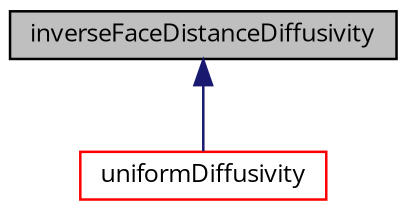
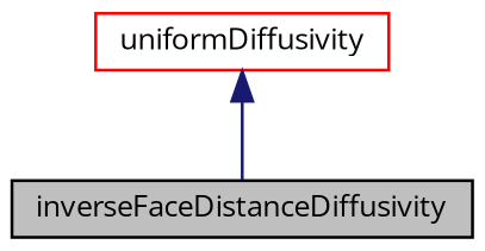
  digraph {
    fontname="Open Sans"
    node [fontname="Open Sans" fontsize=10 shape=record]
    n1 [color=black fillcolor=grey75 fontcolor=black height=0.2 label=inverseFaceDistanceDiffusivity style=filled width=0.4]
    n2 [color=red height=0.2 label=uniformDiffusivity width=0.4]
-   n1 -> n2 [color=midnightblue dir=back fontname="Open Sans" fontsize=10 labelfontname=FreeSans labelfontsize=10 style=solid]
+   n2 -> n1 [color=midnightblue dir=back fontname="Open Sans" fontsize=10 labelfontname=FreeSans labelfontsize=10 style=solid]
  }
